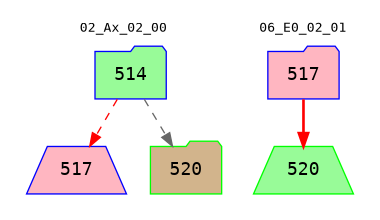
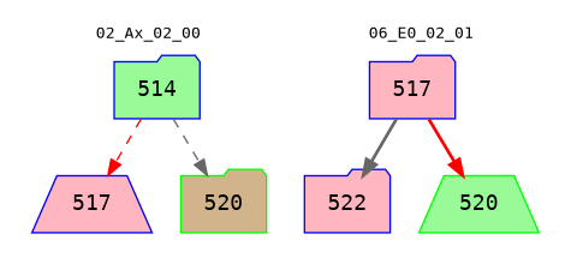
  digraph {
    fontname="DejaVu Sans Mono"
    node [color=blue style=filled fillcolor=lightpink shape=folder fontname="DejaVu Sans Mono"]
    edge [color=red style=dashed fontname="DejaVu Sans Mono"]
    n1 [label=514 fillcolor=palegreen]
    n2 [label=517 shape=trapezium]
    n3 [color=green label=520 fillcolor=tan]
    n4 [label=517]
+   n5 [label=522]
    n6 [color=green label=520 fillcolor=palegreen shape=trapezium]
    subgraph cluster_1 {
      color=white
      fontsize=10
      label="02_Ax_02_00"
      n1
      n2
      n3
    }
    subgraph cluster_2 {
      color=white
      fontsize=10
      label="06_E0_02_01"
      n4
+     n5
      n6
    }
    n1 -> n2
    n1 -> n3 [color=gray40]
+   n4 -> n5 [color=gray40 style=bold]
    n4 -> n6 [style=bold]
  }
